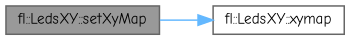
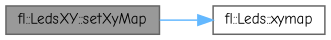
  digraph {
    rankdir=LR
    fontname="Comic Neue"
    node [fontname="Comic Neue" fontsize=10 shape=box style=filled]
    n1 [color=gray40 fillcolor=grey60 fontcolor=black height=0.2 label="fl::LedsXY::setXyMap" width=0.4]
-   n2 [color=grey40 fillcolor=white height=0.2 label="fl::LedsXY::xymap" width=0.4]
+   n2 [color=grey40 fillcolor=white height=0.2 label="fl::Leds::xymap" width=0.4]
    n1 -> n2 [color=steelblue1 fontname="Comic Neue" fontsize=10 labelfontname=Helvetica labelfontsize=10 style=solid]
  }
